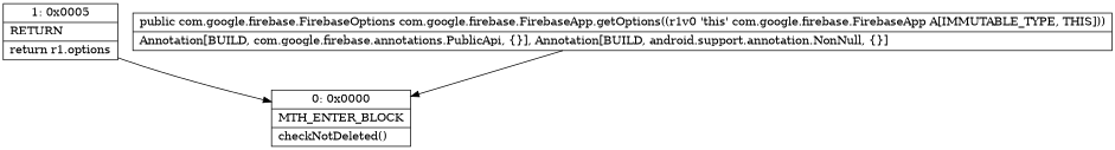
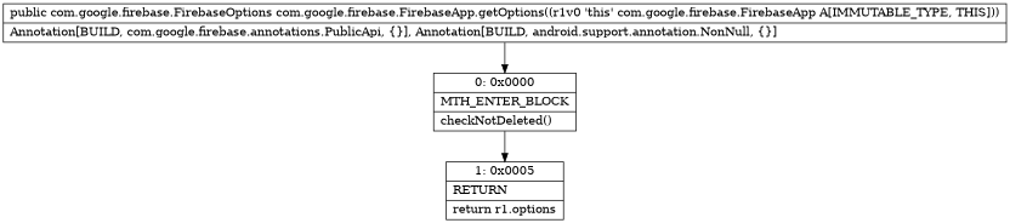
  digraph {
    node [shape=record]
    n1 [label="{0\:\ 0x0000|MTH_ENTER_BLOCK\l|checkNotDeleted()\l}"]
    n2 [label="{1\:\ 0x0005|RETURN\l|return r1.options\l}"]
    n3 [label="{public com.google.firebase.FirebaseOptions com.google.firebase.FirebaseApp.getOptions((r1v0 'this' com.google.firebase.FirebaseApp A[IMMUTABLE_TYPE, THIS]))  | Annotation[BUILD, com.google.firebase.annotations.PublicApi, \{\}], Annotation[BUILD, android.support.annotation.NonNull, \{\}]\l}"]
-   n2 -> n1
+   n1 -> n2
    n3 -> n1
  }
